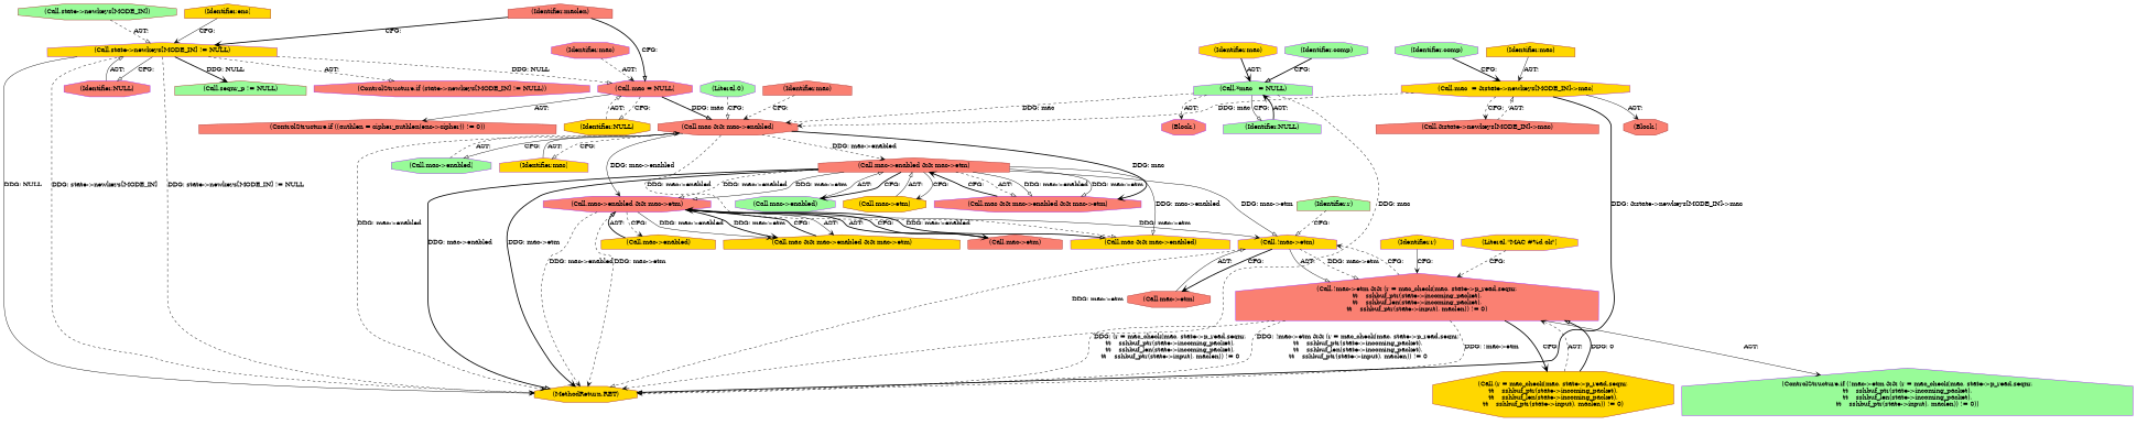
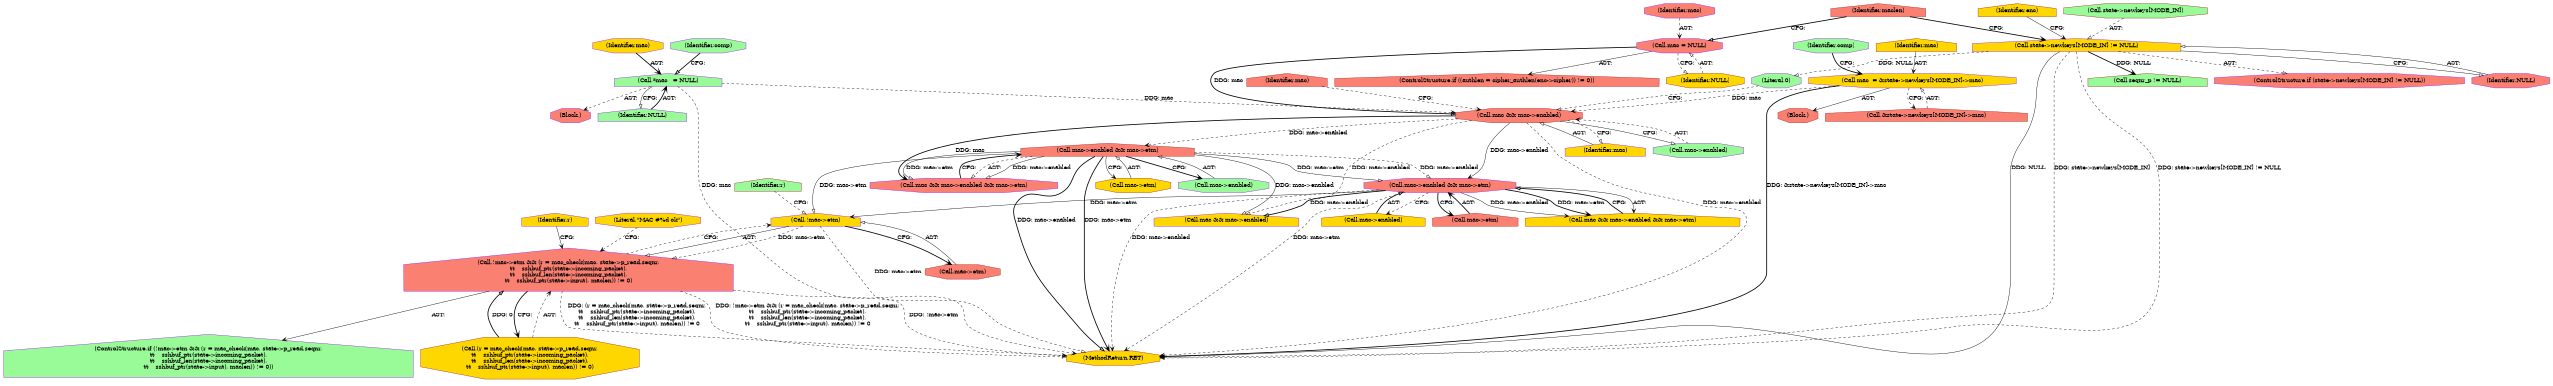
  digraph {
    node [color=purple fillcolor=salmon shape=octagon style=filled]
    edge [arrowhead=vee style=dashed]
    n1 [fillcolor=gold label="(Call,!mac->etm)" shape=house]
    n2 [label="(Call,!mac->etm && (r = mac_check(mac, state->p_read.seqnr,\n\t\t    sshbuf_ptr(state->incoming_packet),\n\t\t    sshbuf_len(state->incoming_packet),\n\t\t    sshbuf_ptr(state->input), maclen)) != 0)" shape=house]
    n3 [color=brown label="(Call,mac->etm)"]
    n4 [color=brown fillcolor=gold label="(MethodReturn,RET)"]
    n5 [fillcolor=palegreen label="(ControlStructure,if (!mac->etm && (r = mac_check(mac, state->p_read.seqnr,\n\t\t    sshbuf_ptr(state->incoming_packet),\n\t\t    sshbuf_len(state->incoming_packet),\n\t\t    sshbuf_ptr(state->input), maclen)) != 0))" shape=house]
    n6 [color=brown fillcolor=gold label="(Call,(r = mac_check(mac, state->p_read.seqnr,\n\t\t    sshbuf_ptr(state->incoming_packet),\n\t\t    sshbuf_len(state->incoming_packet),\n\t\t    sshbuf_ptr(state->input), maclen)) != 0)"]
    n7 [color=brown label="(Call,mac->enabled && mac->etm)" shape=house]
    n8 [label="(Call,mac->enabled && mac->etm)"]
    n9 [color=brown fillcolor=gold label="(Call,mac->etm)"]
    n10 [label="(Call,mac && mac->enabled && mac->etm)"]
    n11 [fillcolor=gold label="(Call,mac && mac->enabled)" shape=house]
    n12 [fillcolor=palegreen label="(Call,mac->enabled)"]
    n13 [color=brown fillcolor=gold label="(Call,mac->enabled)" shape=house]
    n14 [color=brown fillcolor=gold label="(Call,mac && mac->enabled && mac->etm)" shape=house]
    n15 [color=brown label="(Call,mac->etm)" shape=house]
    n16 [color=brown label="(Call,mac && mac->enabled)"]
    n17 [fillcolor=palegreen label="(Call,mac->enabled)"]
    n18 [fillcolor=gold label="(Identifier,mac)" shape=house]
    n19 [label="(Call,mac = NULL)"]
    n20 [color=brown label="(ControlStructure,if ((authlen = cipher_authlen(enc->cipher)) != 0))" shape=house]
    n21 [color=brown fillcolor=gold label="(Identifier,NULL)"]
    n22 [fillcolor=gold label="(Call,state->newkeys[MODE_IN] != NULL)" shape=house]
    n23 [color=brown fillcolor=palegreen label="(Call,seqnr_p != NULL)" shape=house]
    n24 [label="(ControlStructure,if (state->newkeys[MODE_IN] != NULL))"]
    n25 [label="(Identifier,NULL)"]
    n26 [fillcolor=palegreen label="(Call,*mac   = NULL)" shape=house]
    n27 [fillcolor=palegreen label="(Identifier,NULL)" shape=house]
    n28 [label="(Block,)"]
    n29 [fillcolor=gold label="(Call,mac  = &state->newkeys[MODE_IN]->mac)"]
    n30 [color=brown label="(Block,)"]
    n31 [color=brown label="(Call,&state->newkeys[MODE_IN]->mac)" shape=house]
    n32 [fillcolor=palegreen label="(Identifier,comp)"]
    n33 [fillcolor=palegreen label="(Literal,0)"]
    n34 [fillcolor=gold label="(Identifier,mac)"]
    n35 [fillcolor=palegreen label="(Identifier,comp)"]
    n36 [color=brown fillcolor=palegreen label="(Call,state->newkeys[MODE_IN])"]
    n37 [color=brown label="(Identifier,maclen)" shape=house]
    n38 [color=brown fillcolor=palegreen label="(Identifier,r)" shape=house]
    n39 [fillcolor=gold label="(Identifier,r)" shape=house]
    n40 [color=brown label="(Identifier,mac)" shape=house]
    n41 [label="(Identifier,mac)"]
    n42 [color=brown fillcolor=gold label="(Identifier,mac)" shape=house]
    n43 [color=brown fillcolor=gold label="(Identifier,enc)" shape=house]
    n44 [fillcolor=gold label="(Literal,\"MAC #%d ok\")"]
    n1 -> n2 [arrowhead=onormal label="AST: " style=solid]
    n1 -> n2 [arrowhead=onormal label="DDG: mac->etm"]
    n1 -> n3 [label="CFG: " style=bold]
    n1 -> n4 [arrowhead=onormal label="DDG: mac->etm"]
    n2 -> n1 [label="CFG: "]
    n2 -> n4 [label="DDG: (r = mac_check(mac, state->p_read.seqnr,\n\t\t    sshbuf_ptr(state->incoming_packet),\n\t\t    sshbuf_len(state->incoming_packet),\n\t\t    sshbuf_ptr(state->input), maclen)) != 0"]
    n2 -> n4 [arrowhead=onormal label="DDG: !mac->etm && (r = mac_check(mac, state->p_read.seqnr,\n\t\t    sshbuf_ptr(state->incoming_packet),\n\t\t    sshbuf_len(state->incoming_packet),\n\t\t    sshbuf_ptr(state->input), maclen)) != 0"]
    n2 -> n4 [arrowhead=onormal label="DDG: !mac->etm"]
    n2 -> n5 [label="AST: " style=solid]
    n2 -> n6 [label="CFG: " style=bold]
    n3 -> n1 [arrowhead=onormal label="AST: " style=solid]
    n6 -> n2 [label="AST: "]
    n6 -> n2 [arrowhead=onormal label="DDG: 0" style=bold]
    n7 -> n1 [arrowhead=onormal label="DDG: mac->etm" style=solid]
    n7 -> n4 [arrowhead=onormal label="DDG: mac->enabled" style=bold]
    n7 -> n4 [label="DDG: mac->etm" style=bold]
    n7 -> n8 [arrowhead=onormal label="DDG: mac->enabled"]
    n7 -> n8 [arrowhead=onormal label="DDG: mac->etm" style=solid]
    n7 -> n9 [label="CFG: " style=solid]
    n7 -> n10 [arrowhead=onormal label="AST: "]
    n7 -> n10 [arrowhead=onormal label="DDG: mac->enabled" style=solid]
    n7 -> n10 [arrowhead=onormal label="DDG: mac->etm" style=solid]
    n7 -> n11 [arrowhead=onormal label="DDG: mac->enabled" style=solid]
    n7 -> n12 [label="CFG: " style=bold]
    n8 -> n1 [label="DDG: mac->etm" style=solid]
    n8 -> n4 [label="DDG: mac->enabled"]
    n8 -> n4 [label="DDG: mac->etm"]
    n8 -> n11 [arrowhead=onormal label="DDG: mac->enabled" style=bold]
    n8 -> n13 [label="CFG: "]
    n8 -> n14 [label="AST: " style=solid]
    n8 -> n14 [label="DDG: mac->enabled" style=solid]
    n8 -> n14 [label="DDG: mac->etm" style=bold]
    n8 -> n15 [label="CFG: " style=bold]
    n9 -> n7 [arrowhead=onormal label="AST: " style=solid]
    n10 -> n7 [label="CFG: " style=bold]
    n12 -> n7 [arrowhead=onormal label="AST: " style=solid]
    n13 -> n8 [arrowhead=onormal label="AST: " style=bold]
    n14 -> n8 [arrowhead=onormal label="CFG: " style=bold]
    n15 -> n8 [label="AST: " style=bold]
    n16 -> n4 [label="DDG: mac->enabled"]
    n16 -> n7 [label="DDG: mac->enabled"]
    n16 -> n8 [label="DDG: mac->enabled" style=solid]
    n16 -> n10 [label="DDG: mac" style=bold]
    n16 -> n11 [arrowhead=onormal label="DDG: mac->enabled"]
    n16 -> n17 [arrowhead=onormal label="CFG: " style=solid]
    n16 -> n18 [arrowhead=onormal label="CFG: "]
    n17 -> n16 [label="AST: "]
    n18 -> n16 [arrowhead=onormal label="AST: " style=solid]
    n19 -> n16 [arrowhead=onormal label="DDG: mac" style=bold]
    n19 -> n20 [label="AST: " style=solid]
    n19 -> n21 [arrowhead=onormal label="CFG: "]
    n21 -> n19 [arrowhead=onormal label="AST: "]
    n22 -> n4 [label="DDG: NULL" style=solid]
    n22 -> n4 [arrowhead=onormal label="DDG: state->newkeys[MODE_IN]"]
    n22 -> n4 [label="DDG: state->newkeys[MODE_IN] != NULL"]
-   n22 -> n19 [arrowhead=onormal label="DDG: NULL"]
+   n22 -> n33 [arrowhead=onormal label="DDG: NULL"]
    n22 -> n23 [label="DDG: NULL" style=bold]
    n22 -> n24 [arrowhead=onormal label="AST: "]
    n22 -> n25 [arrowhead=onormal label="CFG: " style=solid]
    n25 -> n22 [arrowhead=onormal label="AST: " style=solid]
    n26 -> n4 [label="DDG: mac"]
    n26 -> n16 [label="DDG: mac"]
    n26 -> n27 [arrowhead=onormal label="CFG: " style=solid]
    n26 -> n28 [label="AST: "]
    n27 -> n26 [label="AST: " style=bold]
    n29 -> n4 [arrowhead=onormal label="DDG: &state->newkeys[MODE_IN]->mac" style=bold]
    n29 -> n16 [label="DDG: mac"]
    n29 -> n30 [label="AST: " style=solid]
    n29 -> n31 [label="CFG: "]
    n31 -> n29 [arrowhead=onormal label="AST: "]
    n32 -> n29 [label="CFG: " style=bold]
    n33 -> n16 [arrowhead=onormal label="CFG: "]
    n34 -> n26 [label="AST: " style=bold]
    n35 -> n26 [arrowhead=onormal label="CFG: " style=bold]
    n36 -> n22 [arrowhead=onormal label="AST: "]
    n37 -> n19 [arrowhead=onormal label="CFG: " style=bold]
    n37 -> n22 [label="CFG: " style=bold]
    n38 -> n1 [arrowhead=onormal label="CFG: "]
    n39 -> n2 [label="CFG: " style=solid]
    n40 -> n16 [label="CFG: "]
    n41 -> n19 [label="AST: "]
    n42 -> n29 [label="AST: " style=solid]
    n43 -> n22 [label="CFG: " style=solid]
    n44 -> n2 [label="CFG: "]
  }
